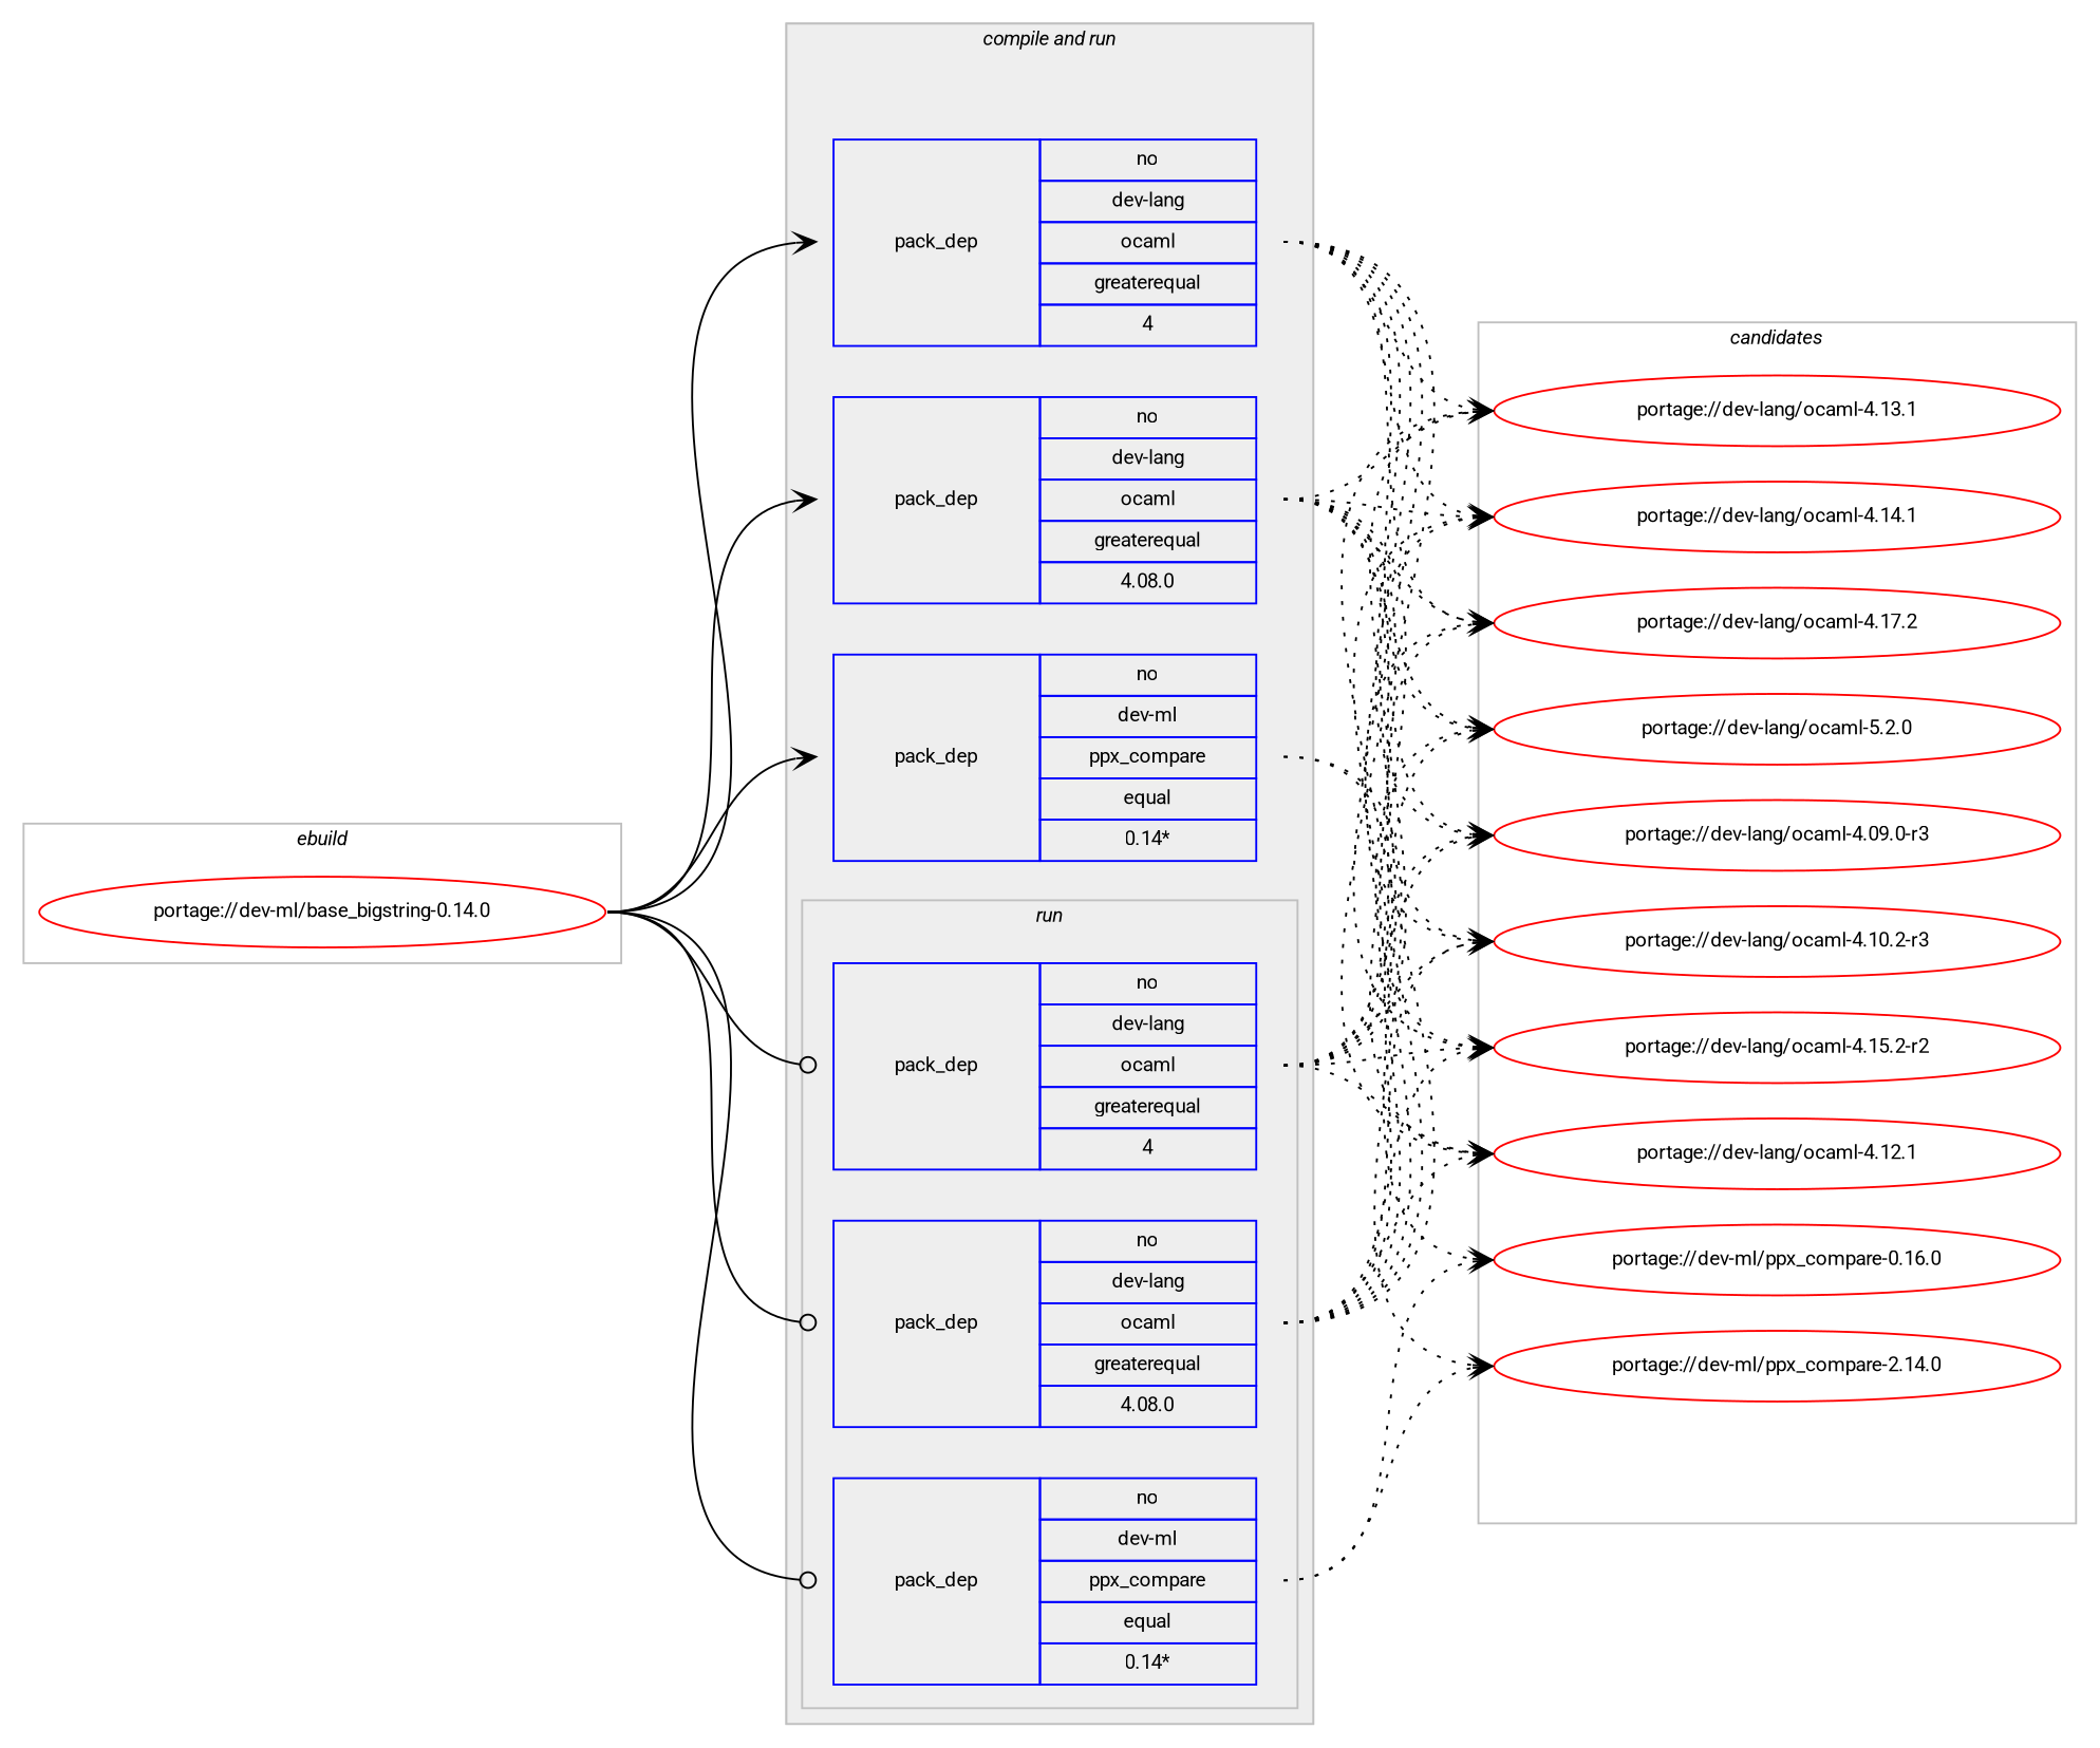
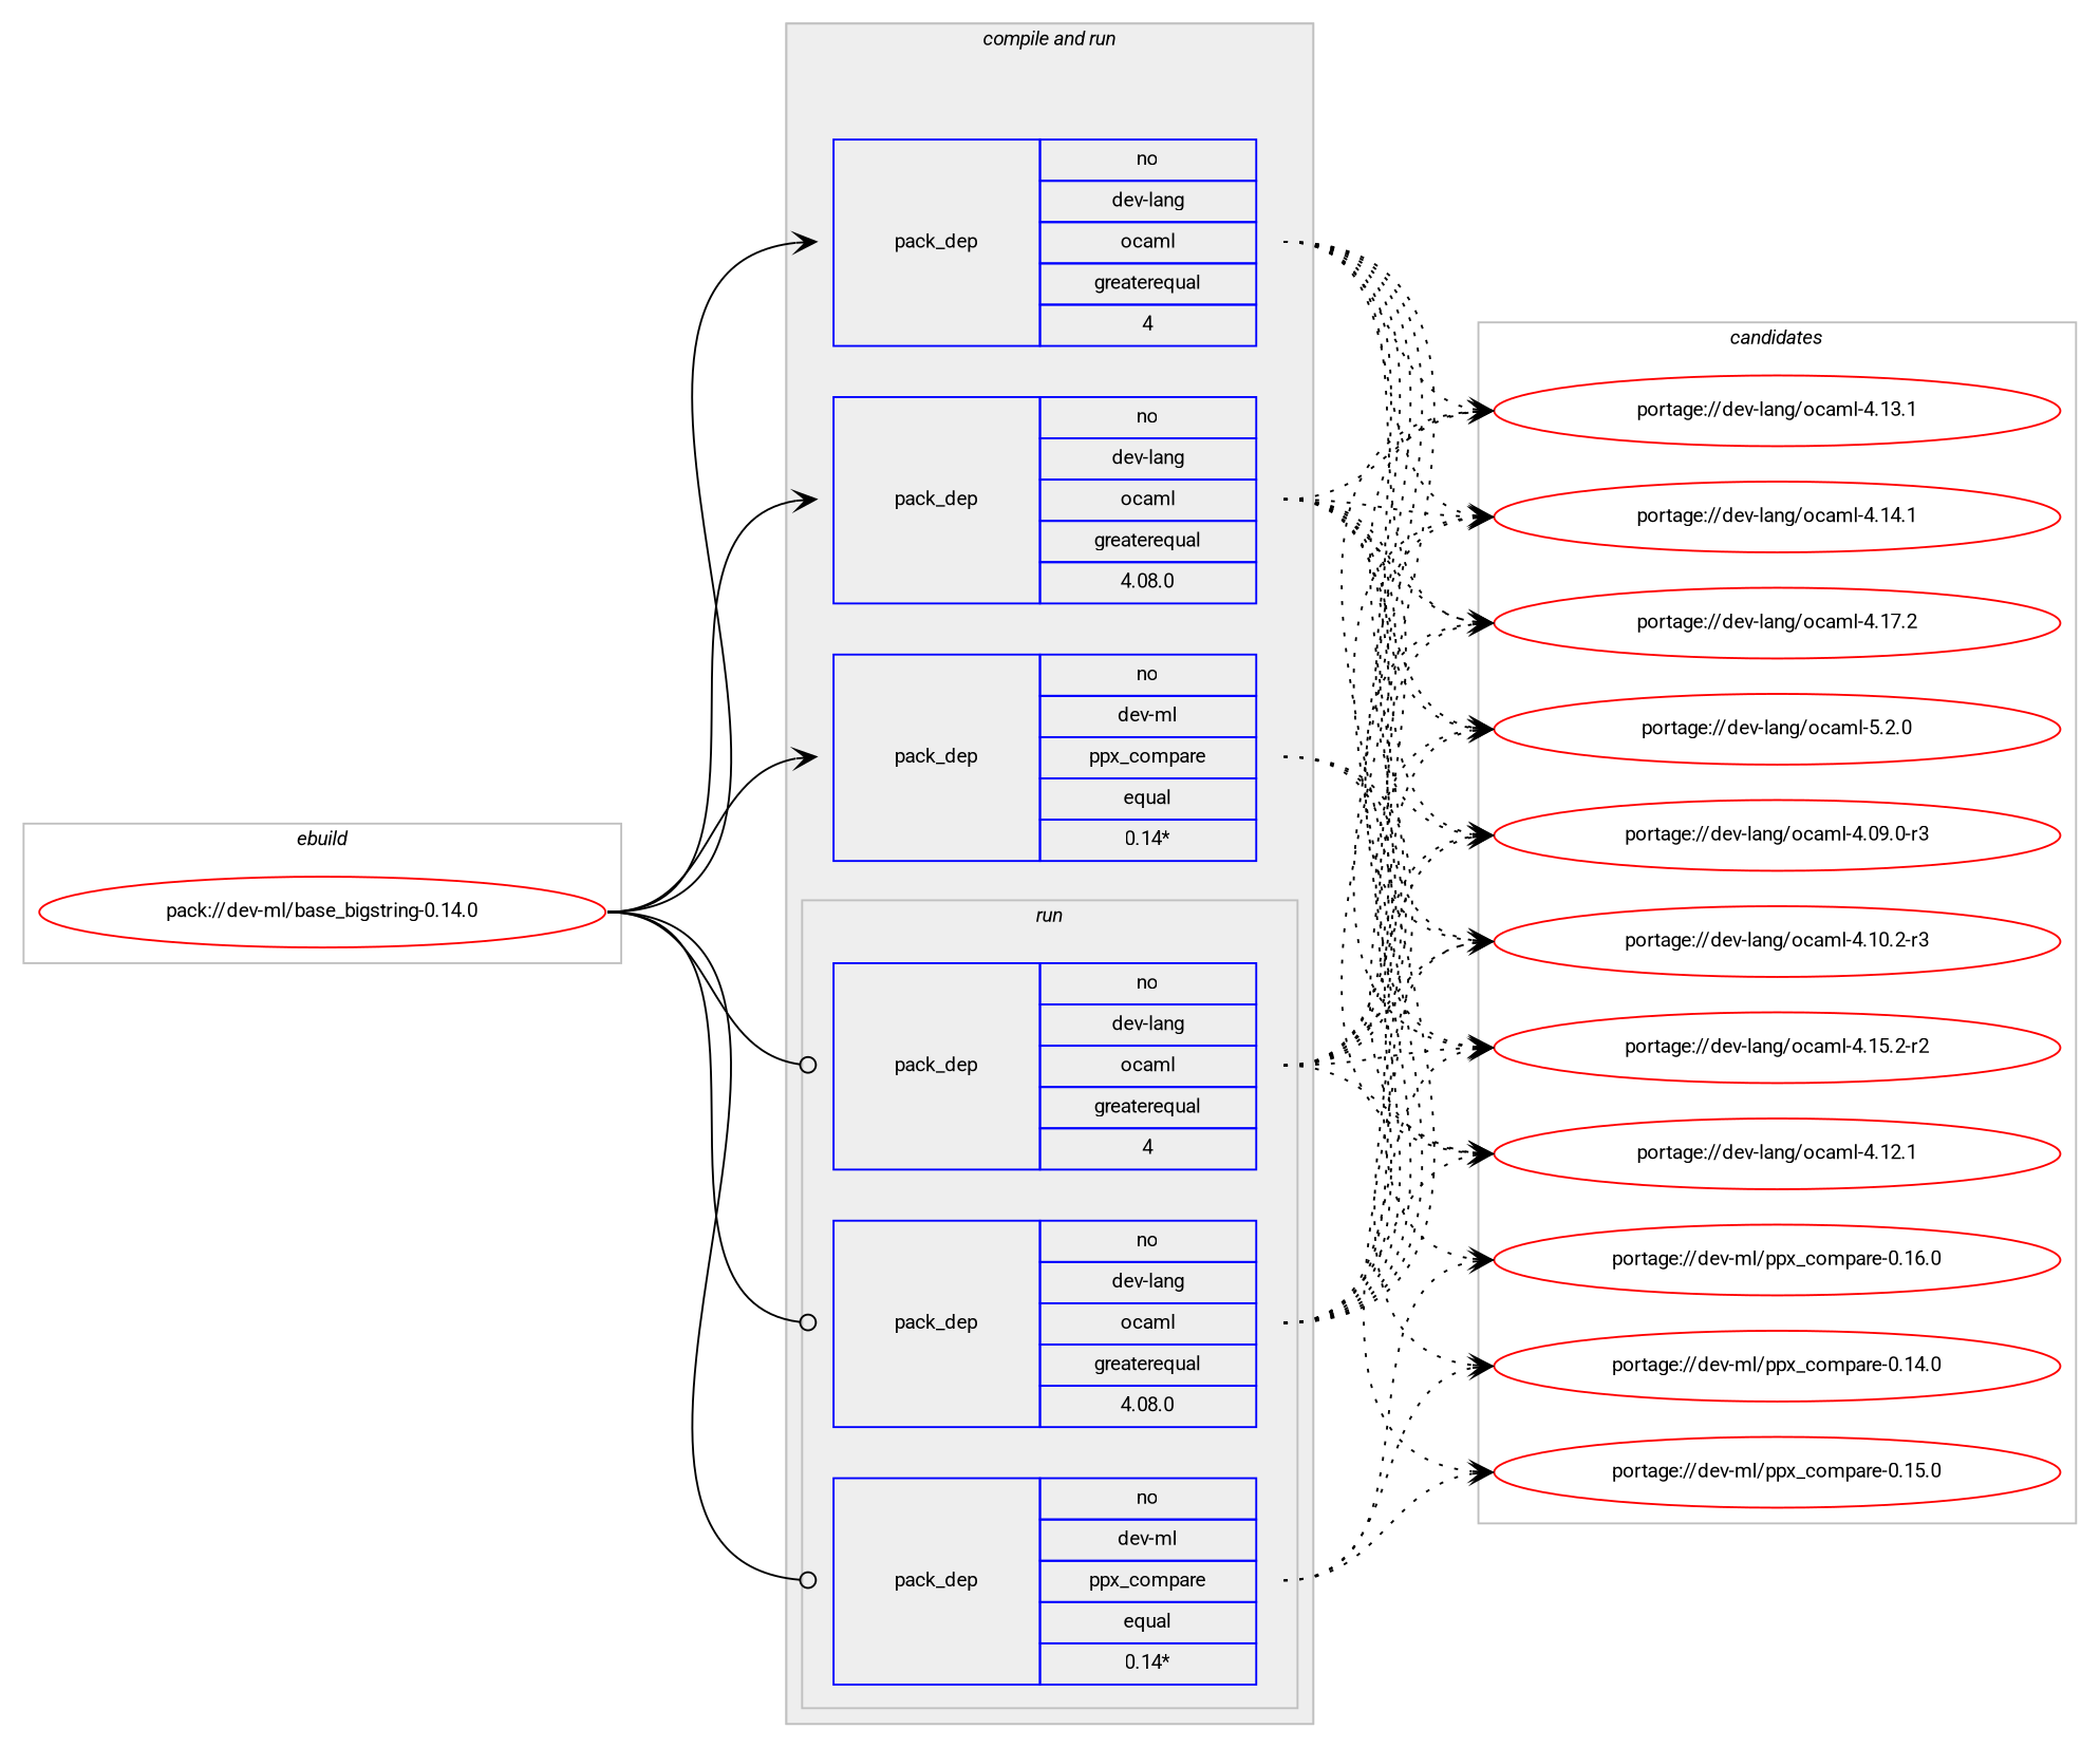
  digraph {
    compound=true
    concentrate=true
    fontname=Roboto
    fontsize=10
    newrank=true
    rankdir=LR
    ranksep=1.5
    node [color=red fontname=Roboto fontsize=10]
    edge [arrowhead=vee fontname=Roboto headport=w style=dotted tailport=e weight=100]
-   n1 [label="portage://dev-ml/base_bigstring-0.14.0" width=4]
+   n1 [label="pack://dev-ml/base_bigstring-0.14.0" width=4]
    n2 [color=blue label=<<TABLE BORDER="0" CELLBORDER="1" CELLSPACING="0" CELLPADDING="4" WIDTH="220"><TR><TD ROWSPAN="6" CELLPADDING="30">pack_dep</TD></TR><TR><TD WIDTH="110">no</TD></TR><TR><TD>dev-lang</TD></TR><TR><TD>ocaml</TD></TR><TR><TD>greaterequal</TD></TR><TR><TD>4</TD></TR></TABLE>> shape=none]
    n3 [color=blue label=<<TABLE BORDER="0" CELLBORDER="1" CELLSPACING="0" CELLPADDING="4" WIDTH="220"><TR><TD ROWSPAN="6" CELLPADDING="30">pack_dep</TD></TR><TR><TD WIDTH="110">no</TD></TR><TR><TD>dev-lang</TD></TR><TR><TD>ocaml</TD></TR><TR><TD>greaterequal</TD></TR><TR><TD>4.08.0</TD></TR></TABLE>> shape=none]
    n4 [color=blue label=<<TABLE BORDER="0" CELLBORDER="1" CELLSPACING="0" CELLPADDING="4" WIDTH="220"><TR><TD ROWSPAN="6" CELLPADDING="30">pack_dep</TD></TR><TR><TD WIDTH="110">no</TD></TR><TR><TD>dev-ml</TD></TR><TR><TD>ppx_compare</TD></TR><TR><TD>equal</TD></TR><TR><TD>0.14*</TD></TR></TABLE>> shape=none]
    n5 [color=blue label=<<TABLE BORDER="0" CELLBORDER="1" CELLSPACING="0" CELLPADDING="4" WIDTH="220"><TR><TD ROWSPAN="6" CELLPADDING="30">pack_dep</TD></TR><TR><TD WIDTH="110">no</TD></TR><TR><TD>dev-lang</TD></TR><TR><TD>ocaml</TD></TR><TR><TD>greaterequal</TD></TR><TR><TD>4</TD></TR></TABLE>> shape=none]
    n6 [color=blue label=<<TABLE BORDER="0" CELLBORDER="1" CELLSPACING="0" CELLPADDING="4" WIDTH="220"><TR><TD ROWSPAN="6" CELLPADDING="30">pack_dep</TD></TR><TR><TD WIDTH="110">no</TD></TR><TR><TD>dev-lang</TD></TR><TR><TD>ocaml</TD></TR><TR><TD>greaterequal</TD></TR><TR><TD>4.08.0</TD></TR></TABLE>> shape=none]
    n7 [color=blue label=<<TABLE BORDER="0" CELLBORDER="1" CELLSPACING="0" CELLPADDING="4" WIDTH="220"><TR><TD ROWSPAN="6" CELLPADDING="30">pack_dep</TD></TR><TR><TD WIDTH="110">no</TD></TR><TR><TD>dev-ml</TD></TR><TR><TD>ppx_compare</TD></TR><TR><TD>equal</TD></TR><TR><TD>0.14*</TD></TR></TABLE>> shape=none]
    n8 [label="portage://dev-lang/ocaml-4.09.0-r3" width=4]
    n9 [label="portage://dev-lang/ocaml-4.10.2-r3" width=4]
    n10 [label="portage://dev-lang/ocaml-4.15.2-r2" width=4]
    n11 [label="portage://dev-lang/ocaml-4.12.1" width=4]
    n12 [label="portage://dev-lang/ocaml-4.13.1" width=4]
    n13 [label="portage://dev-lang/ocaml-4.14.1" width=4]
    n14 [label="portage://dev-lang/ocaml-4.17.2" width=4]
    n15 [label="portage://dev-lang/ocaml-5.2.0" width=4]
-   n16 [label="portage://dev-ml/ppx_compare-2.14.0" width=4]
+   n16 [label="portage://dev-ml/ppx_compare-0.14.0" width=4]
+   n17 [label="portage://dev-ml/ppx_compare-0.15.0" width=4]
    n18 [label="portage://dev-ml/ppx_compare-0.16.0" width=4]
    subgraph cluster_1 {
      color=gray
      label=<<i>ebuild</i>>
      rank=same
      n1
    }
    subgraph cluster_2 {
      color=gray
      label=<<i>dependencies</i>>
      subgraph cluster_3 {
        color=gray
        fillcolor="#eeeeee"
        label=<<i>compile</i>>
        style=filled
        subgraph sub_4 {
          color=gray
          fillcolor="#eeeeee"
          label=<<i>compile</i>>
          style=filled
          n2
        }
        subgraph sub_5 {
          color=gray
          fillcolor="#eeeeee"
          label=<<i>compile</i>>
          style=filled
          n3
        }
        subgraph sub_6 {
          color=gray
          fillcolor="#eeeeee"
          label=<<i>compile</i>>
          style=filled
          n4
        }
      }
      subgraph cluster_7 {
        color=gray
        fillcolor="#eeeeee"
        label=<<i>compile and run</i>>
        style=filled
      }
      subgraph cluster_8 {
        color=gray
        fillcolor="#eeeeee"
        label=<<i>run</i>>
        style=filled
        subgraph sub_9 {
          color=gray
          fillcolor="#eeeeee"
          label=<<i>run</i>>
          style=filled
          n5
        }
        subgraph sub_10 {
          color=gray
          fillcolor="#eeeeee"
          label=<<i>run</i>>
          style=filled
          n6
        }
        subgraph sub_11 {
          color=gray
          fillcolor="#eeeeee"
          label=<<i>run</i>>
          style=filled
          n7
        }
      }
    }
    subgraph cluster_12 {
      color=gray
      label=<<i>candidates</i>>
      rank=same
      subgraph sub_13 {
        color=black
        label=<<i>candidates</i>>
        nodesep=1
        rank=same
        n8
        n9
        n10
        n11
        n12
        n13
        n14
        n15
      }
      subgraph sub_14 {
        color=black
        label=<<i>candidates</i>>
        nodesep=1
        rank=same
        n8
        n9
        n10
        n11
        n12
        n13
        n14
        n15
      }
      subgraph sub_15 {
        color=black
        label=<<i>candidates</i>>
        nodesep=1
        rank=same
        n16
+       n17
        n18
      }
      subgraph sub_16 {
        color=black
        label=<<i>candidates</i>>
        nodesep=1
        rank=same
        n8
        n9
        n10
        n11
        n12
        n13
        n14
        n15
      }
      subgraph sub_17 {
        color=black
        label=<<i>candidates</i>>
        nodesep=1
        rank=same
        n8
        n9
        n10
        n11
        n12
        n13
        n14
        n15
      }
      subgraph sub_18 {
        color=black
        label=<<i>candidates</i>>
        nodesep=1
        rank=same
        n16
+       n17
        n18
      }
    }
    n1 -> n2 [style=solid weight=20]
    n1 -> n3 [style=solid weight=20]
    n1 -> n4 [style=solid weight=20]
    n1 -> n5 [arrowhead=odot style=solid weight=20]
    n1 -> n6 [arrowhead=odot style=solid weight=20]
    n1 -> n7 [arrowhead=odot style=solid weight=20]
    n2 -> n8
    n2 -> n9
    n2 -> n10
    n2 -> n11
    n2 -> n12
    n2 -> n13
    n2 -> n14
    n2 -> n15
    n3 -> n8
    n3 -> n9
    n3 -> n10
    n3 -> n11
    n3 -> n12
    n3 -> n13
    n3 -> n14
    n3 -> n15
    n4 -> n16
+   n4 -> n17
    n4 -> n18
    n5 -> n8
    n5 -> n9
    n5 -> n10
    n5 -> n11
    n5 -> n12
    n5 -> n13
    n5 -> n14
    n5 -> n15
    n6 -> n8
    n6 -> n9
    n6 -> n10
    n6 -> n11
    n6 -> n12
    n6 -> n13
    n6 -> n14
    n6 -> n15
    n7 -> n16
+   n7 -> n17
    n7 -> n18
  }
